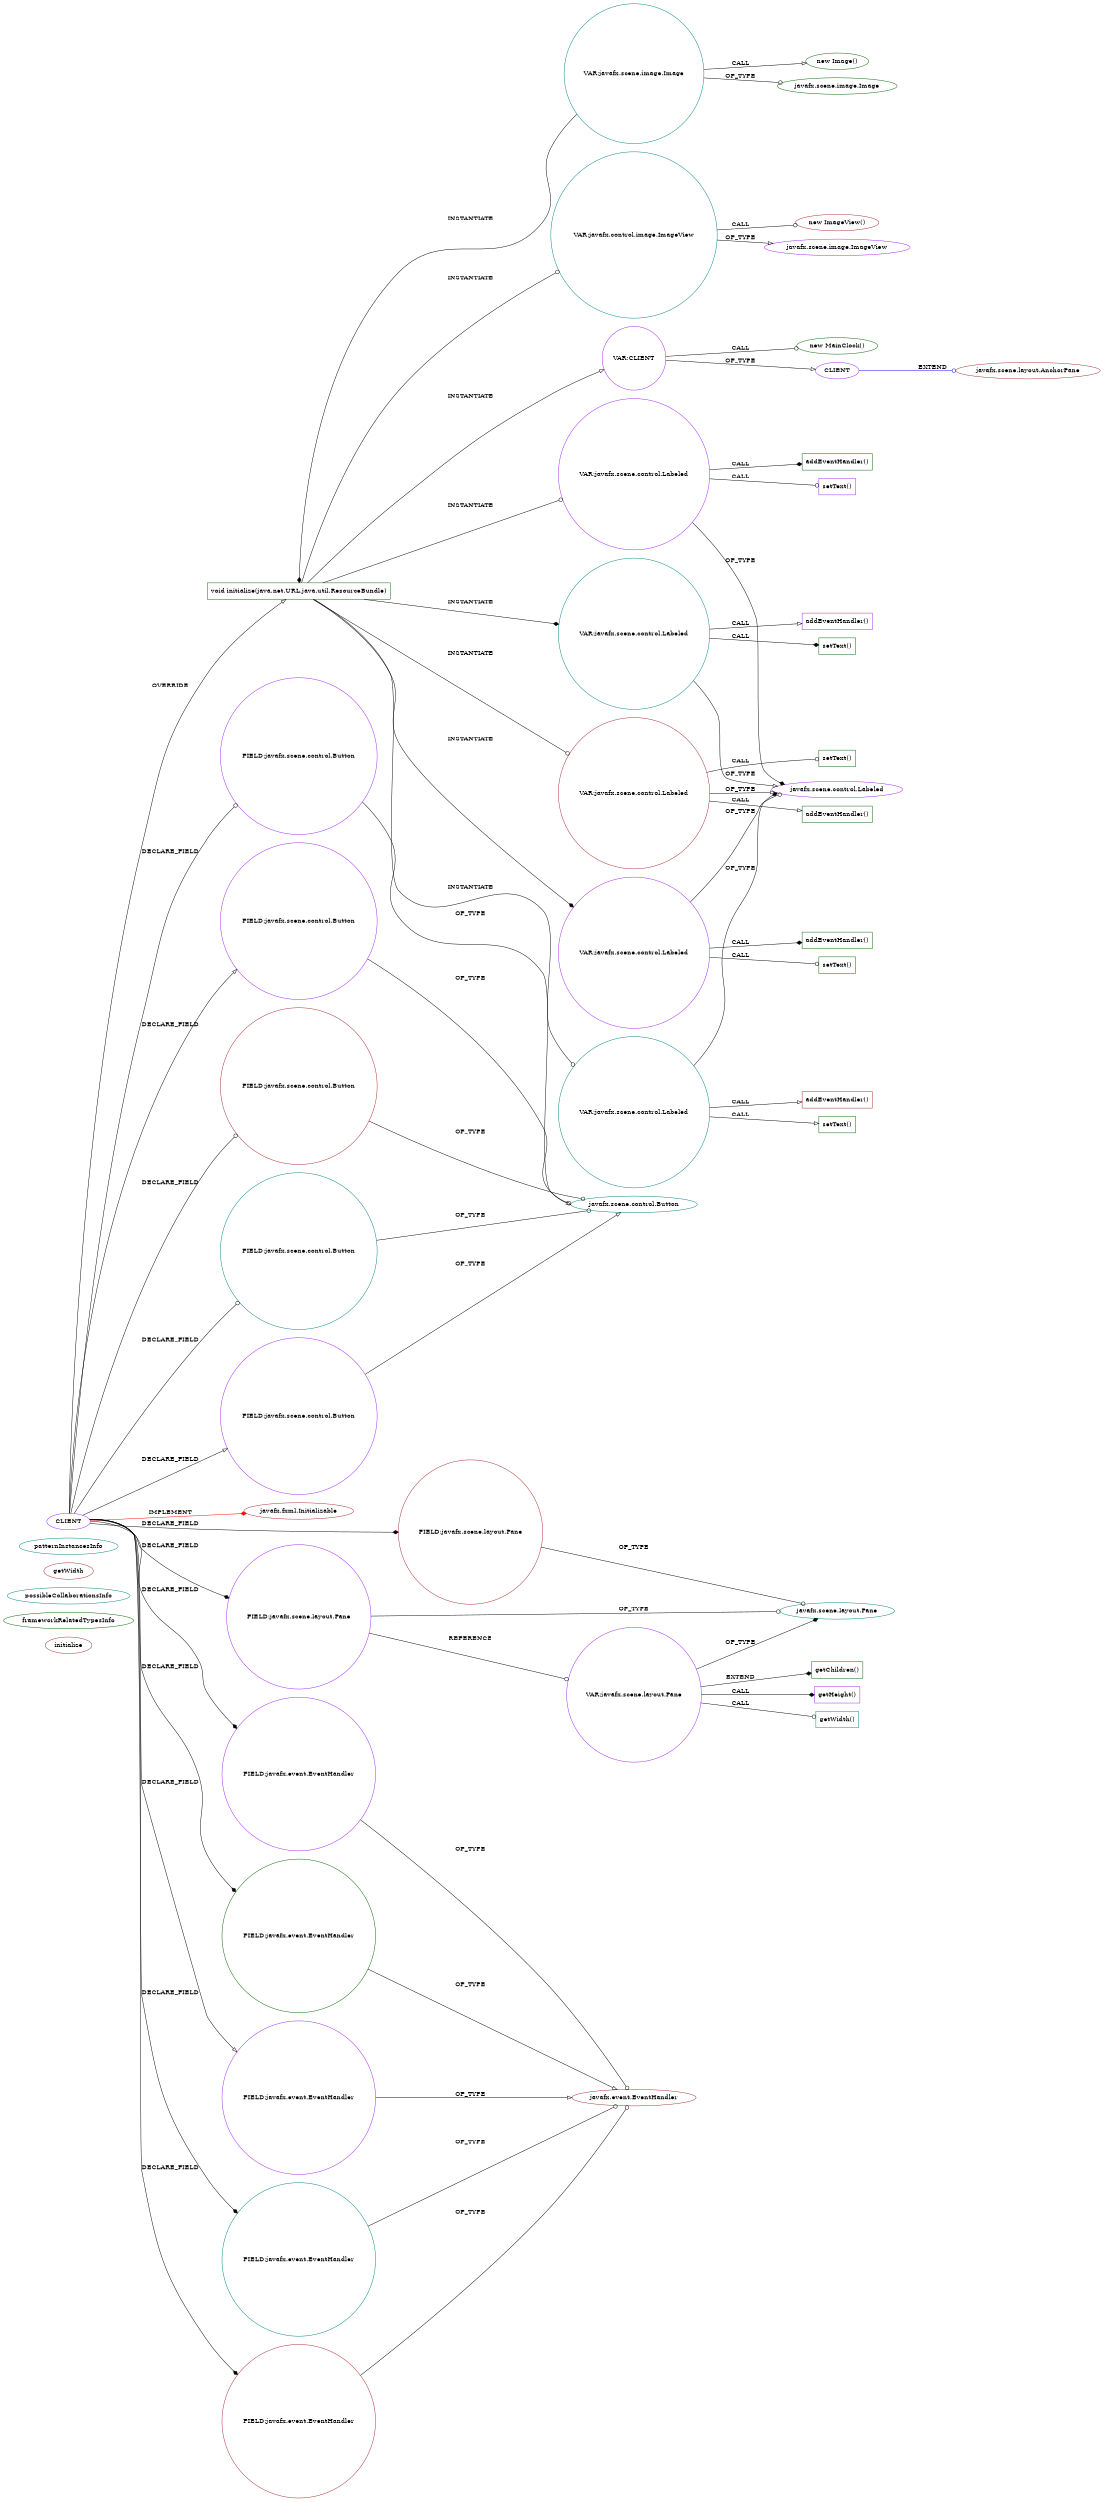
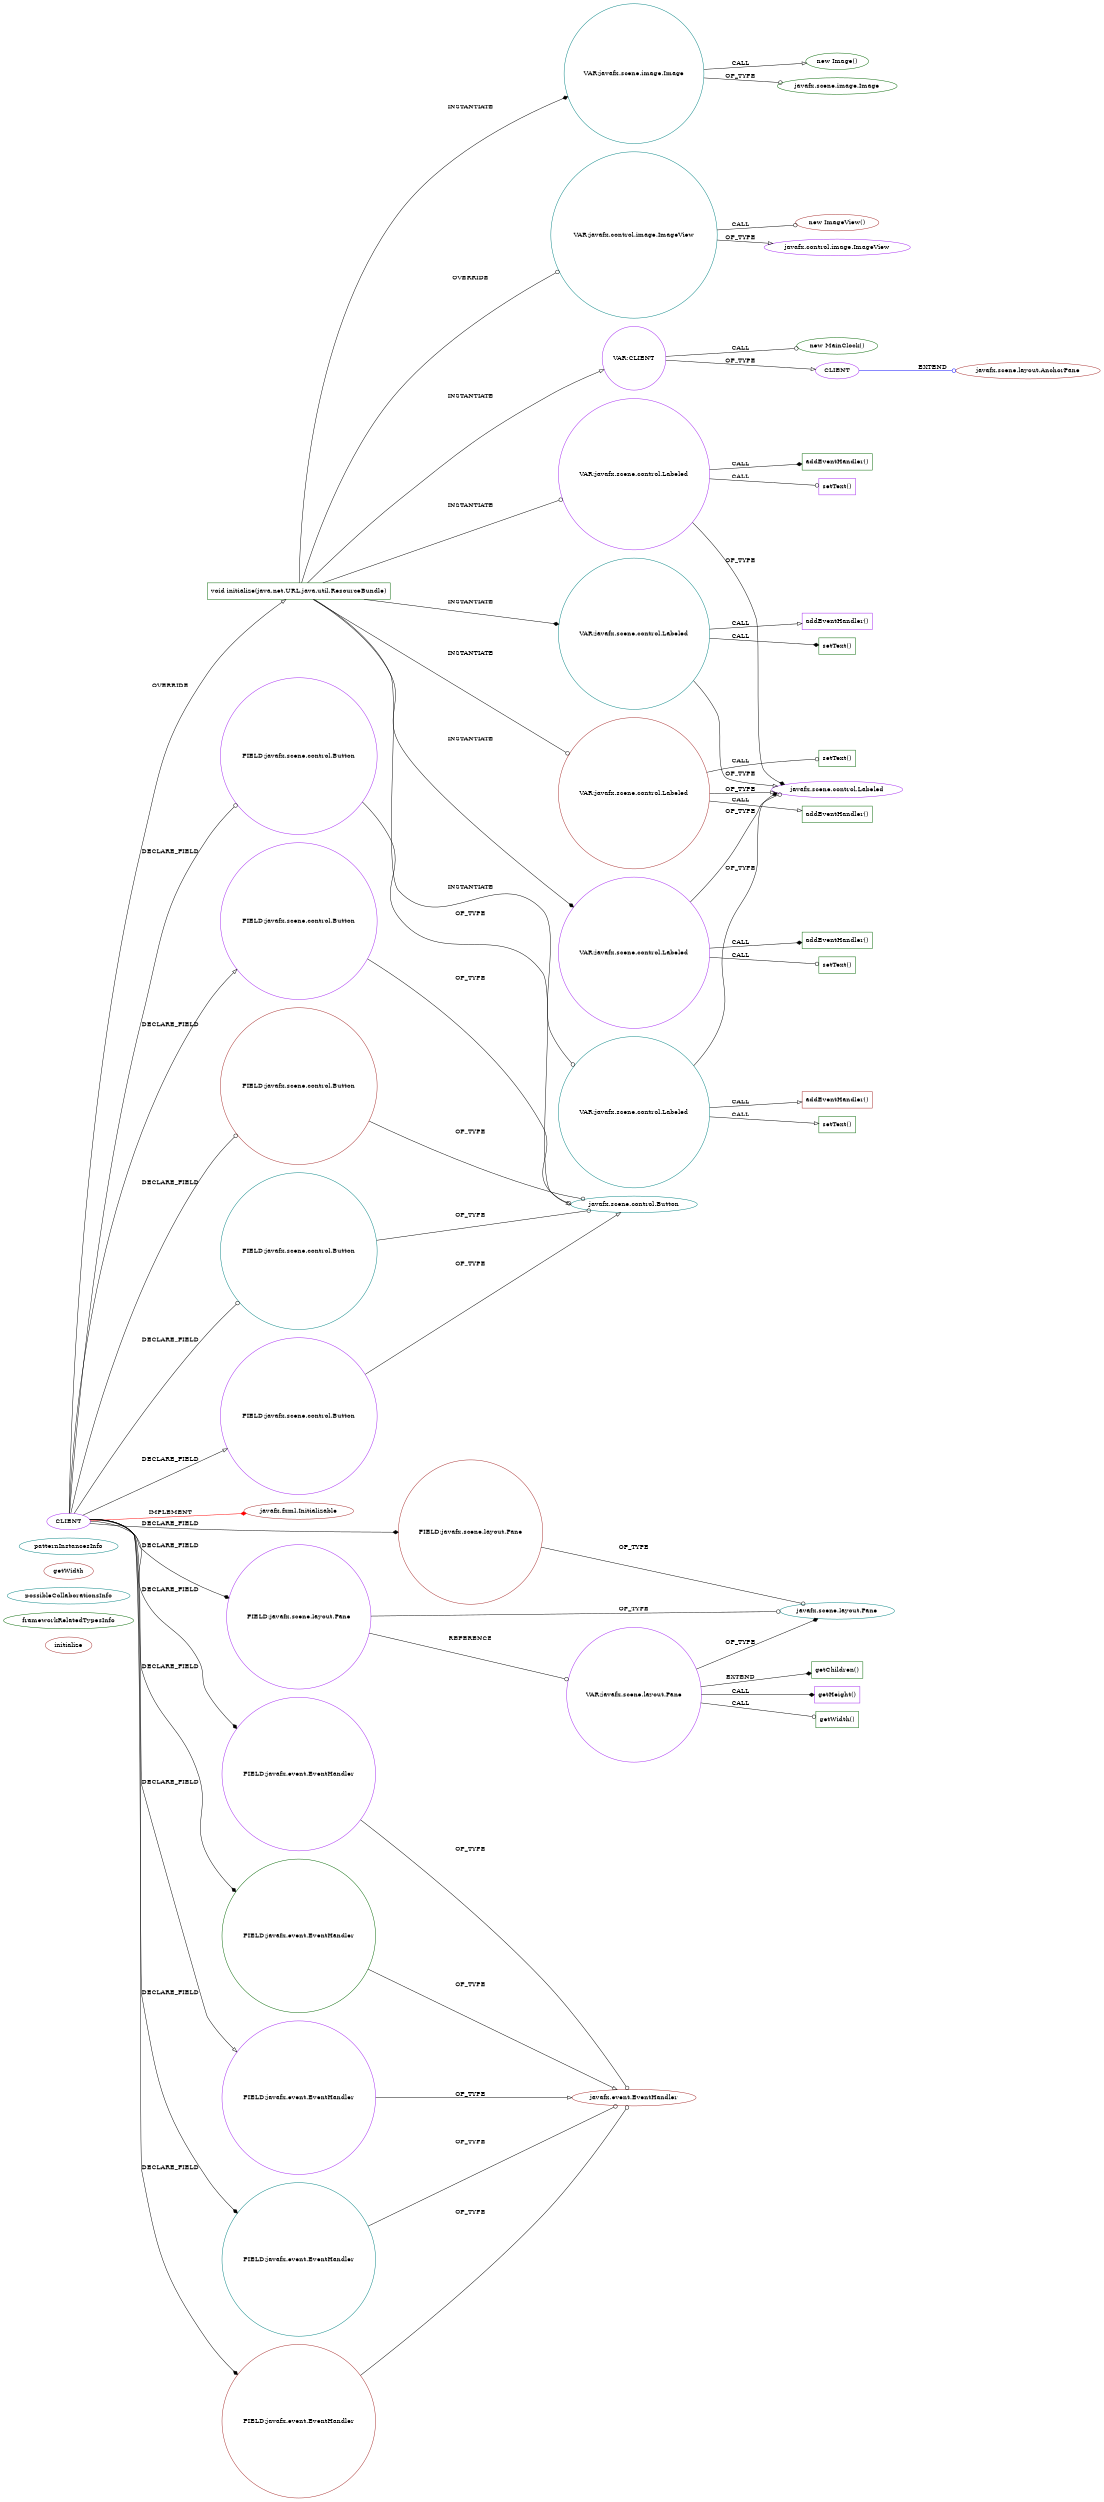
  digraph {
    rankdir=LR
    node [color=purple isFrameworkType=false vertexType=INSIDE_CALL shape=circle]
    edge [arrowhead=odot]
    n1 [category=pattern color=brown graphId=4513 isAnonymous=false label=initialize possibleRelation=true isFrameworkType="" vertexType="" shape=""]
    frameworkRelatedTypesInfo [0="javafx.fxml.Initializable" color=darkgreen isFrameworkType="" vertexType="" shape=""]
    possibleCollaborationsInfo [0="4513~INSTANTIATION-OVERRIDING_METHOD_DECLARATION-~javafx.fxml.Initializable ~javafx.scene.layout.AnchorPane ~false~false" color=teal isFrameworkType="" vertexType="" shape=""]
    n4 [color=brown frequency=2.0 label=getWidth patternRootClient=0 isFrameworkType="" vertexType="" shape=""]
    patternInstancesInfo [0="iloop-kiosk-KIOSK-Project~/iloop-kiosk-KIOSK-Project/KIOSK-Project-master/src/oit/iloop/kiosk/kiosk_main/KioskMainController.java~KioskMainController~3135" 1="iloop-kiosk-KIOSK-Project~/iloop-kiosk-KIOSK-Project/KIOSK-Project-master/src/oit/iloop/kiosk/test/MainApplicationController.java~MainApplicationController~3172" color=teal isFrameworkType="" vertexType="" shape=""]
    n6 [color=darkgreen label="new MainClock()" vertexType=CONSTRUCTOR_CALL shape=""]
    n7 [label="VAR:CLIENT" vertexType=VARIABLE_EXPRESION]
    n8 [label=CLIENT vertexType=REFERENCE_CLIENT_CLASS_DECLARATION shape=""]
    n9 [color=brown label="javafx.scene.layout.AnchorPane" vertexType=FRAMEWORK_CLASS_TYPE shape=""]
    n10 [color=darkgreen label="void initialize(java.net.URL,java.util.ResourceBundle)" shape=box vertexType=OVERRIDING_METHOD_DECLARATION]
    n11 [label="VAR:javafx.scene.control.Labeled" vertexType=VARIABLE_EXPRESION]
    n12 [color=teal label="VAR:javafx.scene.control.Labeled" vertexType=VARIABLE_EXPRESION]
    n13 [color=brown label="VAR:javafx.scene.control.Labeled" vertexType=VARIABLE_EXPRESION]
    n14 [label="VAR:javafx.scene.control.Labeled" vertexType=VARIABLE_EXPRESION]
    n15 [color=teal label="VAR:javafx.scene.control.Labeled" vertexType=VARIABLE_EXPRESION]
    n16 [color=teal label="VAR:javafx.scene.image.Image" vertexType=VARIABLE_EXPRESION]
    n17 [color=teal label="VAR:javafx.control.image.ImageView" vertexType=VARIABLE_EXPRESION]
    n18 [label="VAR:javafx.scene.layout.Pane" vertexType=VARIABLE_EXPRESION]
    n19 [color=teal label="javafx.scene.layout.Pane" vertexType=FRAMEWORK_CLASS_TYPE shape=""]
    n20 [color=darkgreen label="getChildren()" shape=box]
    n21 [label="getHeight()" shape=box]
-   n22 [color=teal label="getWidth()" shape=box]
+   n22 [color=darkgreen label="getWidth()" shape=box]
    n23 [label="javafx.scene.control.Labeled" vertexType=FRAMEWORK_CLASS_TYPE shape=""]
    n24 [label="setText()" shape=box]
    n25 [color=darkgreen label="addEventHandler()" shape=box]
    n26 [color=darkgreen label="setText()" shape=box]
    n27 [label="addEventHandler()" shape=box]
    n28 [color=darkgreen label="setText()" shape=box]
    n29 [color=darkgreen label="addEventHandler()" shape=box]
    n30 [color=darkgreen label="setText()" shape=box]
    n31 [color=darkgreen label="addEventHandler()" shape=box]
    n32 [color=darkgreen label="setText()" shape=box]
    n33 [color=brown label="addEventHandler()" shape=box]
    n34 [color=darkgreen label="new Image()" vertexType=CONSTRUCTOR_CALL shape=""]
    n35 [color=darkgreen label="javafx.scene.image.Image" vertexType=FRAMEWORK_CLASS_TYPE shape=""]
-   n36 [label="javafx.scene.image.ImageView" vertexType=FRAMEWORK_CLASS_TYPE shape=""]
+   n36 [label="javafx.control.image.ImageView" vertexType=FRAMEWORK_CLASS_TYPE shape=""]
    n37 [color=brown label="new ImageView()" vertexType=CONSTRUCTOR_CALL shape=""]
    n38 [label=CLIENT vertexType=ROOT_CLIENT_CLASS_DECLARATION shape=""]
    n39 [label="FIELD:javafx.scene.control.Button" vertexType=FIELD_DECLARATION]
    n40 [color=brown label="FIELD:javafx.scene.control.Button" vertexType=FIELD_DECLARATION]
    n41 [color=teal label="FIELD:javafx.scene.control.Button" vertexType=FIELD_DECLARATION]
    n42 [label="FIELD:javafx.scene.control.Button" vertexType=FIELD_DECLARATION]
    n43 [label="FIELD:javafx.scene.control.Button" vertexType=FIELD_DECLARATION]
    n44 [color=brown label="javafx.fxml.Initializable" vertexType=FRAMEWORK_INTERFACE_TYPE shape=""]
    n45 [color=brown label="FIELD:javafx.scene.layout.Pane" vertexType=FIELD_DECLARATION]
    n46 [label="FIELD:javafx.scene.layout.Pane" vertexType=FIELD_DECLARATION]
    n47 [color=darkgreen label="FIELD:javafx.event.EventHandler" vertexType=FIELD_DECLARATION]
    n48 [label="FIELD:javafx.event.EventHandler" vertexType=FIELD_DECLARATION]
    n49 [color=teal label="FIELD:javafx.event.EventHandler" vertexType=FIELD_DECLARATION]
    n50 [color=brown label="FIELD:javafx.event.EventHandler" vertexType=FIELD_DECLARATION]
    n51 [label="FIELD:javafx.event.EventHandler" vertexType=FIELD_DECLARATION]
    n52 [color=teal label="javafx.scene.control.Button" vertexType=FRAMEWORK_CLASS_TYPE shape=""]
    n53 [color=brown label="javafx.event.EventHandler" vertexType=FRAMEWORK_INTERFACE_TYPE shape=""]
    n7 -> n6 [label=CALL]
    n7 -> n8 [arrowhead=onormal label=OF_TYPE]
    n8 -> n9 [color=blue label=EXTEND]
    n10 -> n7 [arrowhead=onormal label=INSTANTIATE]
    n10 -> n11 [label=INSTANTIATE]
    n10 -> n12 [arrowhead=diamond label=INSTANTIATE]
    n10 -> n13 [label=INSTANTIATE]
    n10 -> n14 [arrowhead=diamond label=INSTANTIATE]
    n10 -> n15 [label=INSTANTIATE]
-   n16 -> n10 [arrowhead=diamond label=INSTANTIATE]
-   n10 -> n17 [label=INSTANTIATE]
+   n10 -> n16 [arrowhead=diamond label=INSTANTIATE]
+   n10 -> n17 [label=OVERRIDE]
    n11 -> n23 [arrowhead=diamond label=OF_TYPE]
    n11 -> n24 [label=CALL]
    n11 -> n25 [arrowhead=diamond label=CALL]
    n12 -> n23 [arrowhead=onormal label=OF_TYPE]
    n12 -> n26 [arrowhead=diamond label=CALL]
    n12 -> n27 [arrowhead=onormal label=CALL]
    n13 -> n23 [arrowhead=onormal label=OF_TYPE]
    n13 -> n28 [label=CALL]
    n13 -> n29 [arrowhead=onormal label=CALL]
    n14 -> n23 [label=OF_TYPE]
    n14 -> n30 [label=CALL]
    n14 -> n31 [arrowhead=diamond label=CALL]
    n15 -> n23 [arrowhead=diamond label=OF_TYPE]
    n15 -> n32 [arrowhead=onormal label=CALL]
    n15 -> n33 [arrowhead=onormal label=CALL]
    n16 -> n34 [arrowhead=onormal label=CALL]
    n16 -> n35 [label=OF_TYPE]
    n17 -> n36 [arrowhead=onormal label=OF_TYPE]
    n17 -> n37 [label=CALL]
    n18 -> n19 [arrowhead=diamond label=OF_TYPE]
    n18 -> n20 [arrowhead=diamond label=EXTEND]
    n18 -> n21 [arrowhead=diamond label=CALL]
    n18 -> n22 [label=CALL]
    n38 -> n10 [arrowhead=onormal label=OVERRIDE]
    n38 -> n39 [arrowhead=onormal label=DECLARE_FIELD]
    n38 -> n40 [label=DECLARE_FIELD]
    n38 -> n41 [label=DECLARE_FIELD]
    n38 -> n42 [arrowhead=onormal label=DECLARE_FIELD]
    n38 -> n43 [label=DECLARE_FIELD]
    n38 -> n44 [arrowhead=diamond color=red label=IMPLEMENT]
    n38 -> n45 [arrowhead=diamond label=DECLARE_FIELD]
    n38 -> n46 [arrowhead=diamond label=DECLARE_FIELD]
    n38 -> n47 [arrowhead=diamond label=DECLARE_FIELD]
    n38 -> n48 [arrowhead=onormal label=DECLARE_FIELD]
    n38 -> n49 [arrowhead=diamond label=DECLARE_FIELD]
    n38 -> n50 [arrowhead=diamond label=DECLARE_FIELD]
    n38 -> n51 [arrowhead=diamond label=DECLARE_FIELD]
    n39 -> n52 [label=OF_TYPE]
    n40 -> n52 [label=OF_TYPE]
    n41 -> n52 [label=OF_TYPE]
    n42 -> n52 [arrowhead=onormal label=OF_TYPE]
    n43 -> n52 [arrowhead=onormal label=OF_TYPE]
    n45 -> n19 [label=OF_TYPE]
    n46 -> n18 [label=REFERENCE]
    n46 -> n19 [label=OF_TYPE]
    n47 -> n53 [arrowhead=onormal label=OF_TYPE]
    n48 -> n53 [arrowhead=onormal label=OF_TYPE]
    n49 -> n53 [label=OF_TYPE]
    n50 -> n53 [label=OF_TYPE]
    n51 -> n53 [label=OF_TYPE]
  }
